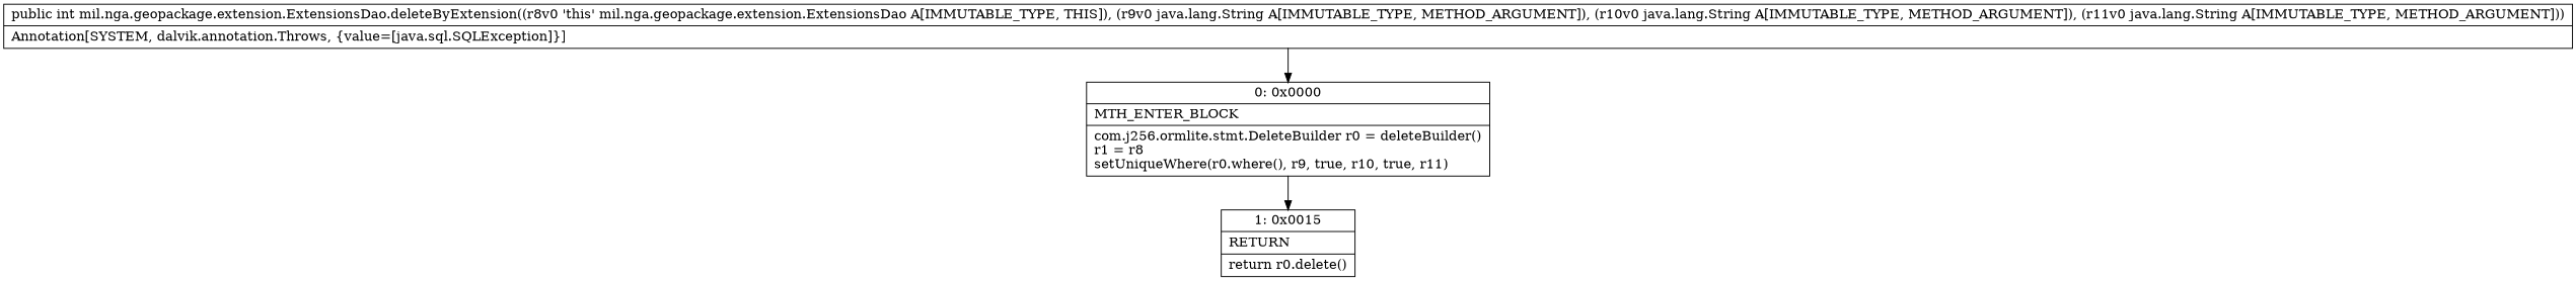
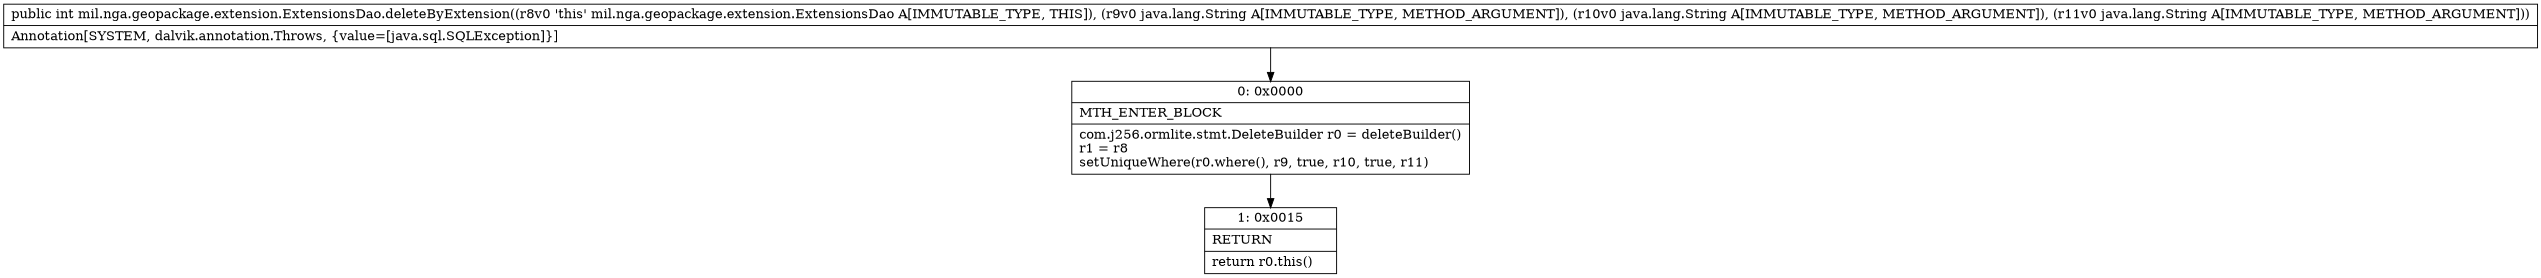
  digraph {
    node [shape=record]
    n1 [label="{0\:\ 0x0000|MTH_ENTER_BLOCK\l|com.j256.ormlite.stmt.DeleteBuilder r0 = deleteBuilder()\lr1 = r8\lsetUniqueWhere(r0.where(), r9, true, r10, true, r11)\l}"]
-   n2 [label="{1\:\ 0x0015|RETURN\l|return r0.delete()\l}"]
+   n2 [label="{1\:\ 0x0015|RETURN\l|return r0.this()\l}"]
    n3 [label="{public int mil.nga.geopackage.extension.ExtensionsDao.deleteByExtension((r8v0 'this' mil.nga.geopackage.extension.ExtensionsDao A[IMMUTABLE_TYPE, THIS]), (r9v0 java.lang.String A[IMMUTABLE_TYPE, METHOD_ARGUMENT]), (r10v0 java.lang.String A[IMMUTABLE_TYPE, METHOD_ARGUMENT]), (r11v0 java.lang.String A[IMMUTABLE_TYPE, METHOD_ARGUMENT]))  | Annotation[SYSTEM, dalvik.annotation.Throws, \{value=[java.sql.SQLException]\}]\l}"]
    n1 -> n2
    n3 -> n1
  }
